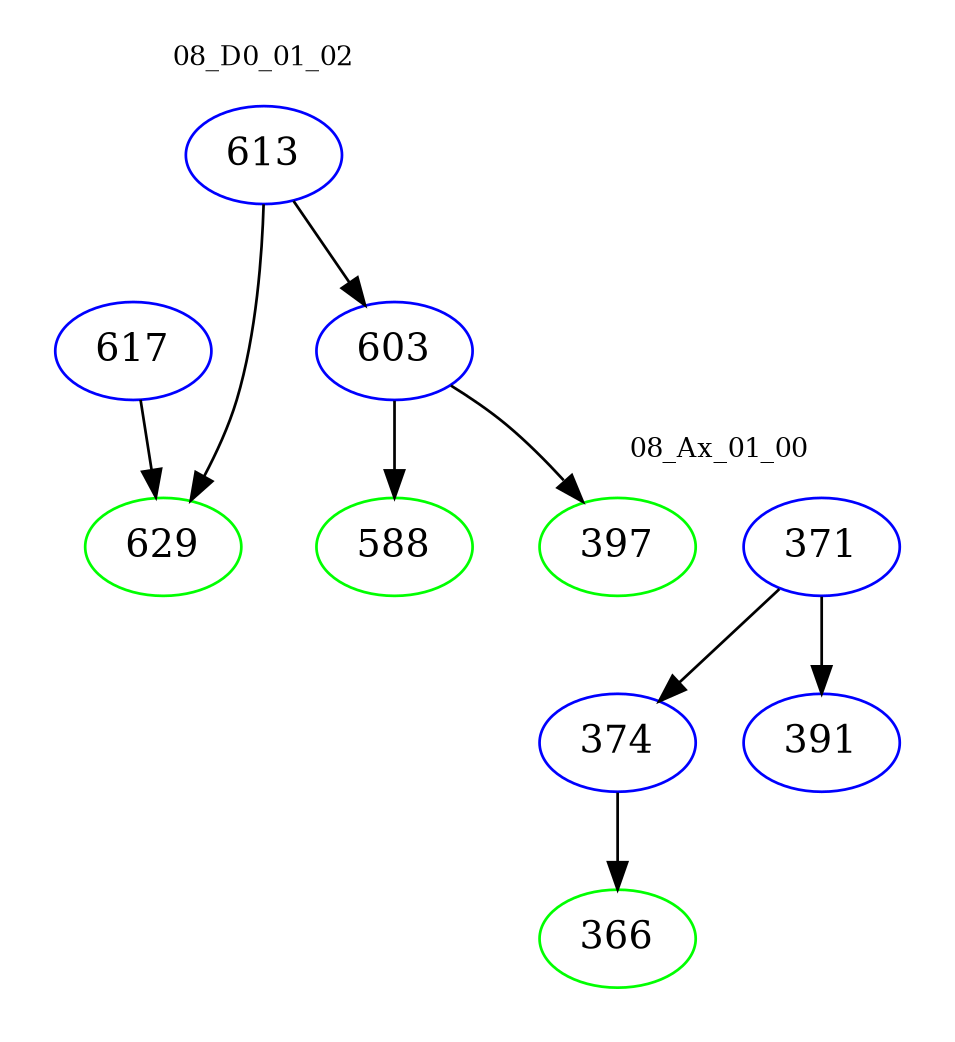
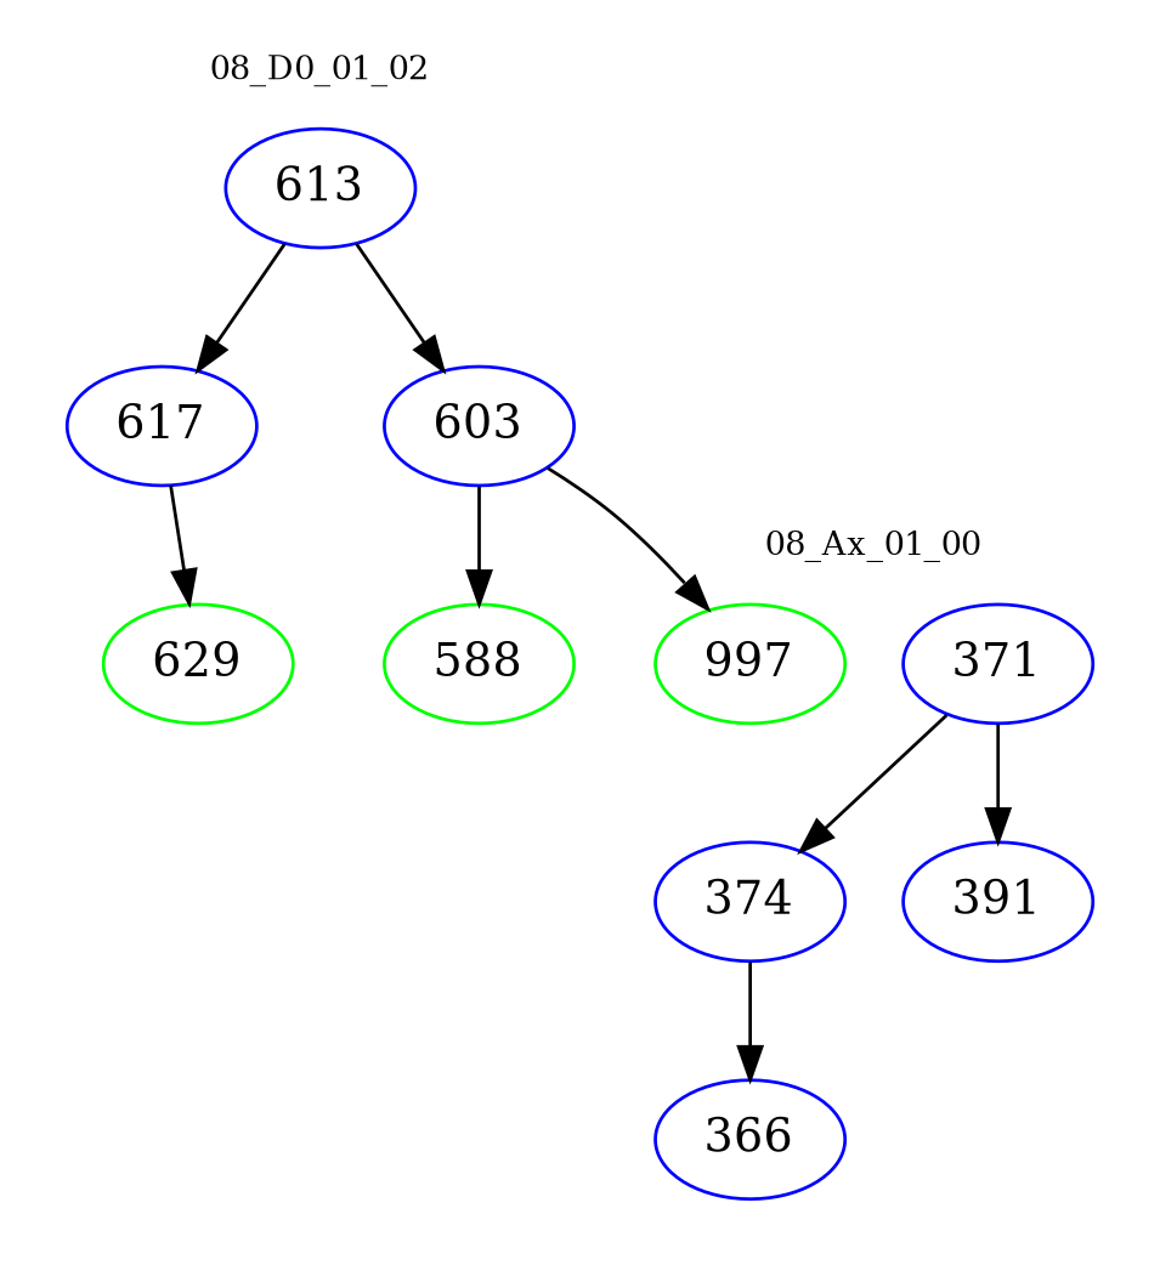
  digraph {
    fontname="DejaVu Serif"
    node [color=blue fontname="DejaVu Serif"]
    edge [color=black fontname="DejaVu Serif"]
    n1 [label=371]
    n2 [label=374]
    n3 [label=391]
-   n4 [color=green label=366]
-   n5 [color=green label=397]
+   n4 [label=366]
+   n5 [color=green label=997]
    n6 [label=613]
    n7 [label=603]
    n8 [label=617]
    n9 [color=green label=588]
    n10 [color=green label=629]
    subgraph cluster_1 {
      color=white
      fontsize=10
      label="08_Ax_01_00"
      n1
      n2
      n3
      n4
      n5
    }
    subgraph cluster_2 {
      color=white
      fontsize=10
      label="08_D0_01_02"
      n6
      n7
      n8
      n9
      n10
    }
    n1 -> n2
    n1 -> n3
    n2 -> n4
    n6 -> n7
-   n6 -> n10
+   n6 -> n8
    n7 -> n5
    n7 -> n9
    n8 -> n10
  }
